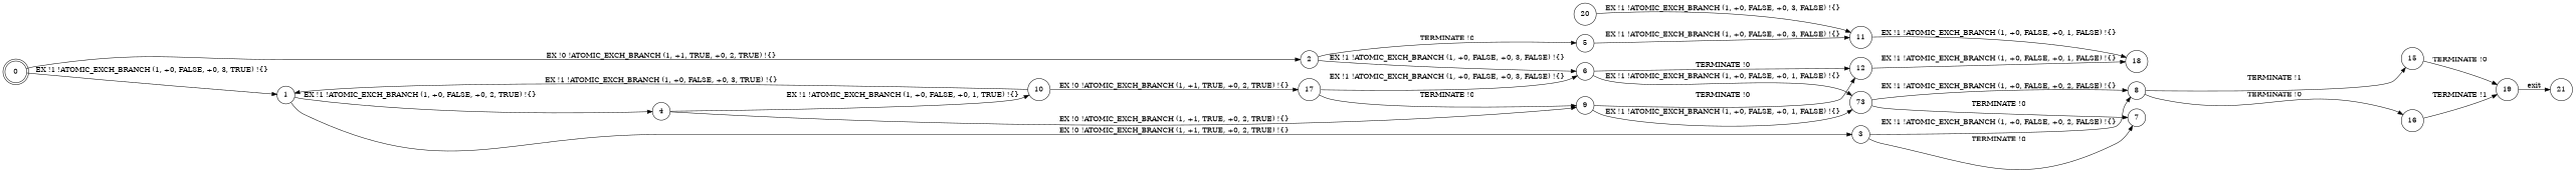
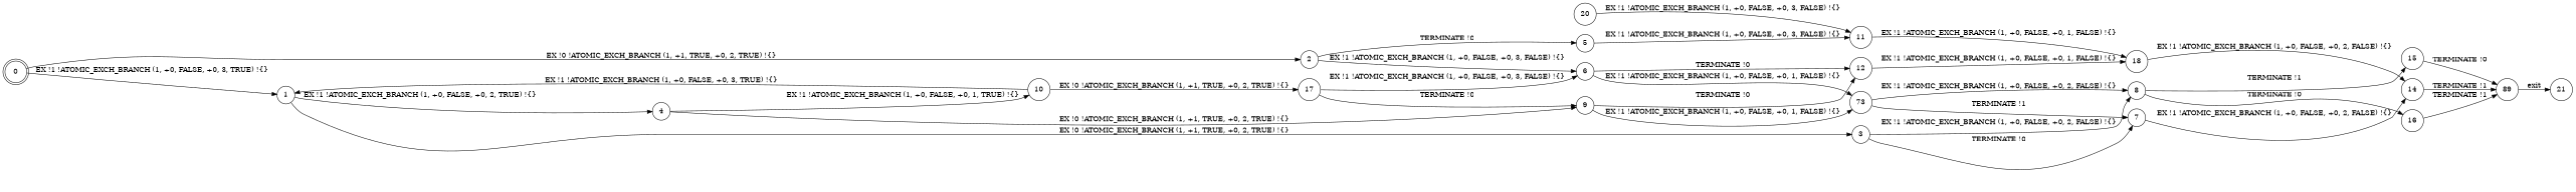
  digraph {
    rankdir=LR
    node [shape=circle]
    0 [peripheries=2]
    1
    2
    3
    4
    5
    6
    7
    8
    9
    10
    11
    12
    n14 [label=73]
+   14
    15
    16
    17
    18
-   19
+   19 [label=89]
    21
    20
    0 -> 1 [label="EX !1 !ATOMIC_EXCH_BRANCH (1, +0, FALSE, +0, 3, TRUE) !{}"]
    0 -> 2 [label="EX !0 !ATOMIC_EXCH_BRANCH (1, +1, TRUE, +0, 2, TRUE) !{}"]
    1 -> 3 [label="EX !0 !ATOMIC_EXCH_BRANCH (1, +1, TRUE, +0, 2, TRUE) !{}"]
    1 -> 4 [label="EX !1 !ATOMIC_EXCH_BRANCH (1, +0, FALSE, +0, 2, TRUE) !{}"]
    2 -> 5 [label="TERMINATE !0"]
    2 -> 6 [label="EX !1 !ATOMIC_EXCH_BRANCH (1, +0, FALSE, +0, 3, FALSE) !{}"]
    3 -> 7 [label="TERMINATE !0"]
    3 -> 8 [label="EX !1 !ATOMIC_EXCH_BRANCH (1, +0, FALSE, +0, 2, FALSE) !{}"]
    4 -> 9 [label="EX !0 !ATOMIC_EXCH_BRANCH (1, +1, TRUE, +0, 2, TRUE) !{}"]
    4 -> 10 [label="EX !1 !ATOMIC_EXCH_BRANCH (1, +0, FALSE, +0, 1, TRUE) !{}"]
    5 -> 11 [label="EX !1 !ATOMIC_EXCH_BRANCH (1, +0, FALSE, +0, 3, FALSE) !{}"]
    6 -> 12 [label="TERMINATE !0"]
    6 -> n14 [label="EX !1 !ATOMIC_EXCH_BRANCH (1, +0, FALSE, +0, 1, FALSE) !{}"]
+   7 -> 14 [label="EX !1 !ATOMIC_EXCH_BRANCH (1, +0, FALSE, +0, 2, FALSE) !{}"]
    8 -> 15 [label="TERMINATE !1"]
    8 -> 16 [label="TERMINATE !0"]
    9 -> 12 [label="TERMINATE !0"]
    9 -> n14 [label="EX !1 !ATOMIC_EXCH_BRANCH (1, +0, FALSE, +0, 1, FALSE) !{}"]
    10 -> 1 [label="EX !1 !ATOMIC_EXCH_BRANCH (1, +0, FALSE, +0, 3, TRUE) !{}"]
    10 -> 17 [label="EX !0 !ATOMIC_EXCH_BRANCH (1, +1, TRUE, +0, 2, TRUE) !{}"]
    11 -> 18 [label="EX !1 !ATOMIC_EXCH_BRANCH (1, +0, FALSE, +0, 1, FALSE) !{}"]
    12 -> 18 [label="EX !1 !ATOMIC_EXCH_BRANCH (1, +0, FALSE, +0, 1, FALSE) !{}"]
-   n14 -> 7 [label="TERMINATE !0"]
+   n14 -> 7 [label="TERMINATE !1"]
    n14 -> 8 [label="EX !1 !ATOMIC_EXCH_BRANCH (1, +0, FALSE, +0, 2, FALSE) !{}"]
+   14 -> 19 [label="TERMINATE !1"]
    15 -> 19 [label="TERMINATE !0"]
    16 -> 19 [label="TERMINATE !1"]
    17 -> 6 [label="EX !1 !ATOMIC_EXCH_BRANCH (1, +0, FALSE, +0, 3, FALSE) !{}"]
    17 -> 9 [label="TERMINATE !0"]
+   18 -> 14 [label="EX !1 !ATOMIC_EXCH_BRANCH (1, +0, FALSE, +0, 2, FALSE) !{}"]
    19 -> 21 [label=exit]
    20 -> 11 [label="EX !1 !ATOMIC_EXCH_BRANCH (1, +0, FALSE, +0, 3, FALSE) !{}"]
  }
